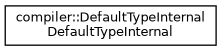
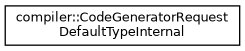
  digraph {
    rankdir=TB
-   n1 [color=black fillcolor=white fontname=Helvetica fontsize=10 height=0.2 label="compiler::DefaultTypeInternal\lDefaultTypeInternal" shape=record style=filled width=0.4]
+   n1 [color=black fillcolor=white fontname=Helvetica fontsize=10 height=0.2 label="compiler::CodeGeneratorRequest\lDefaultTypeInternal" shape=record style=filled width=0.4]
  }
